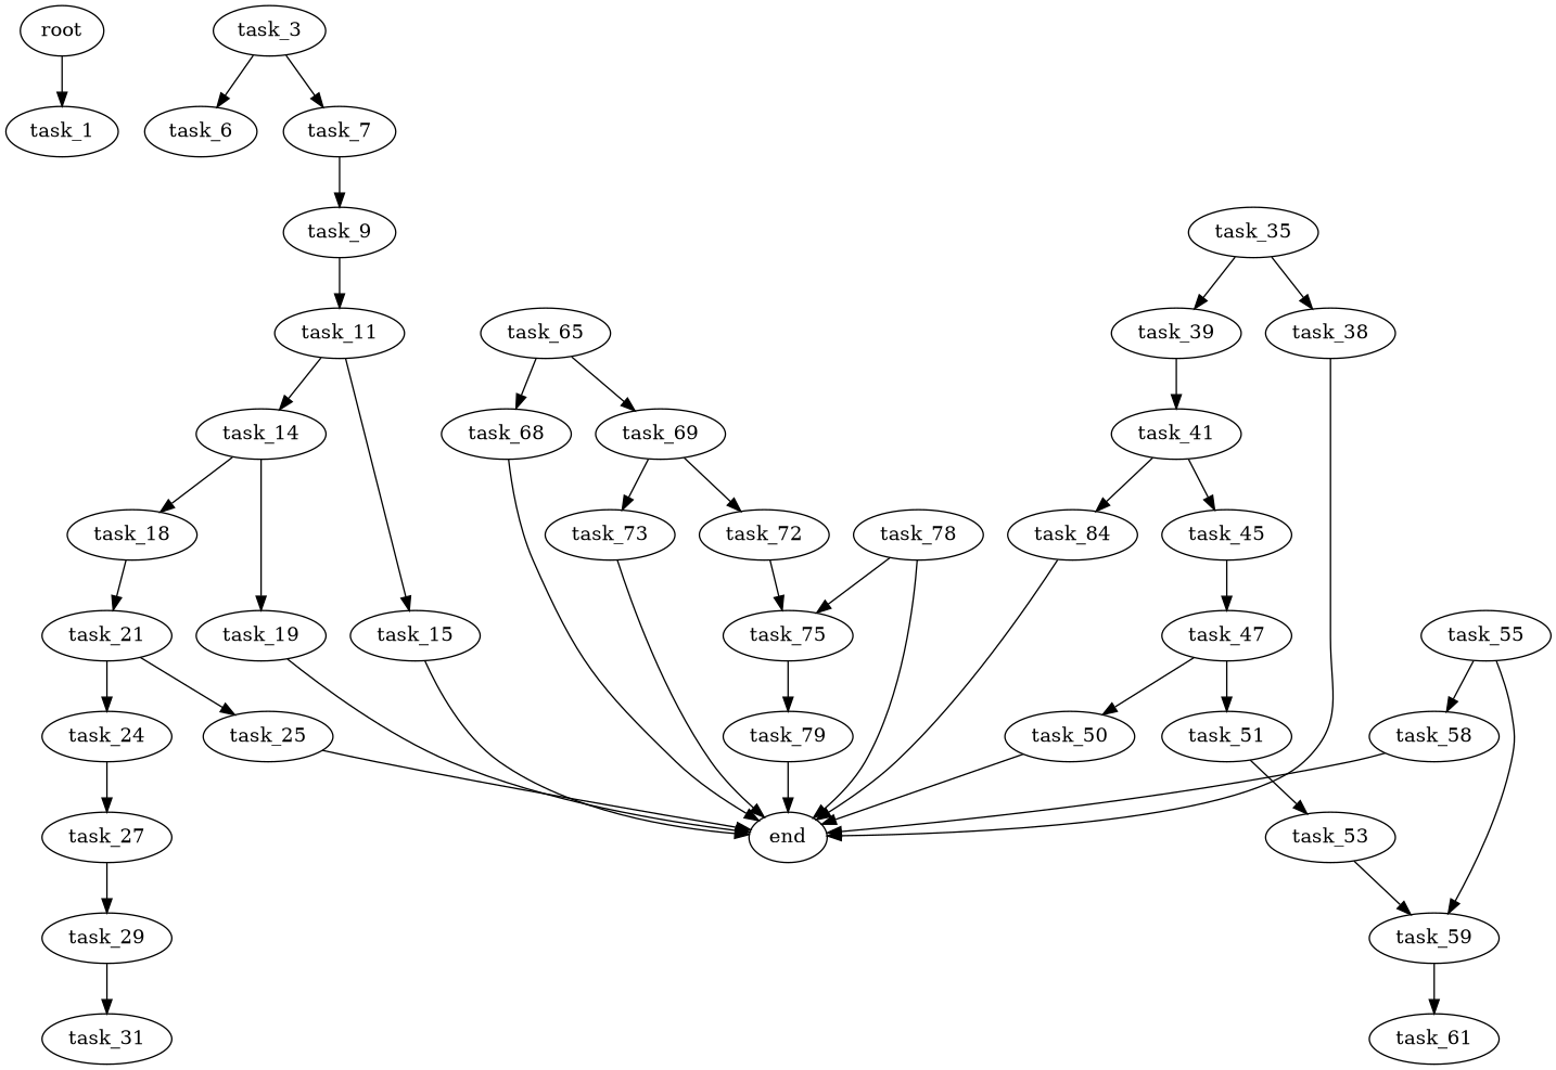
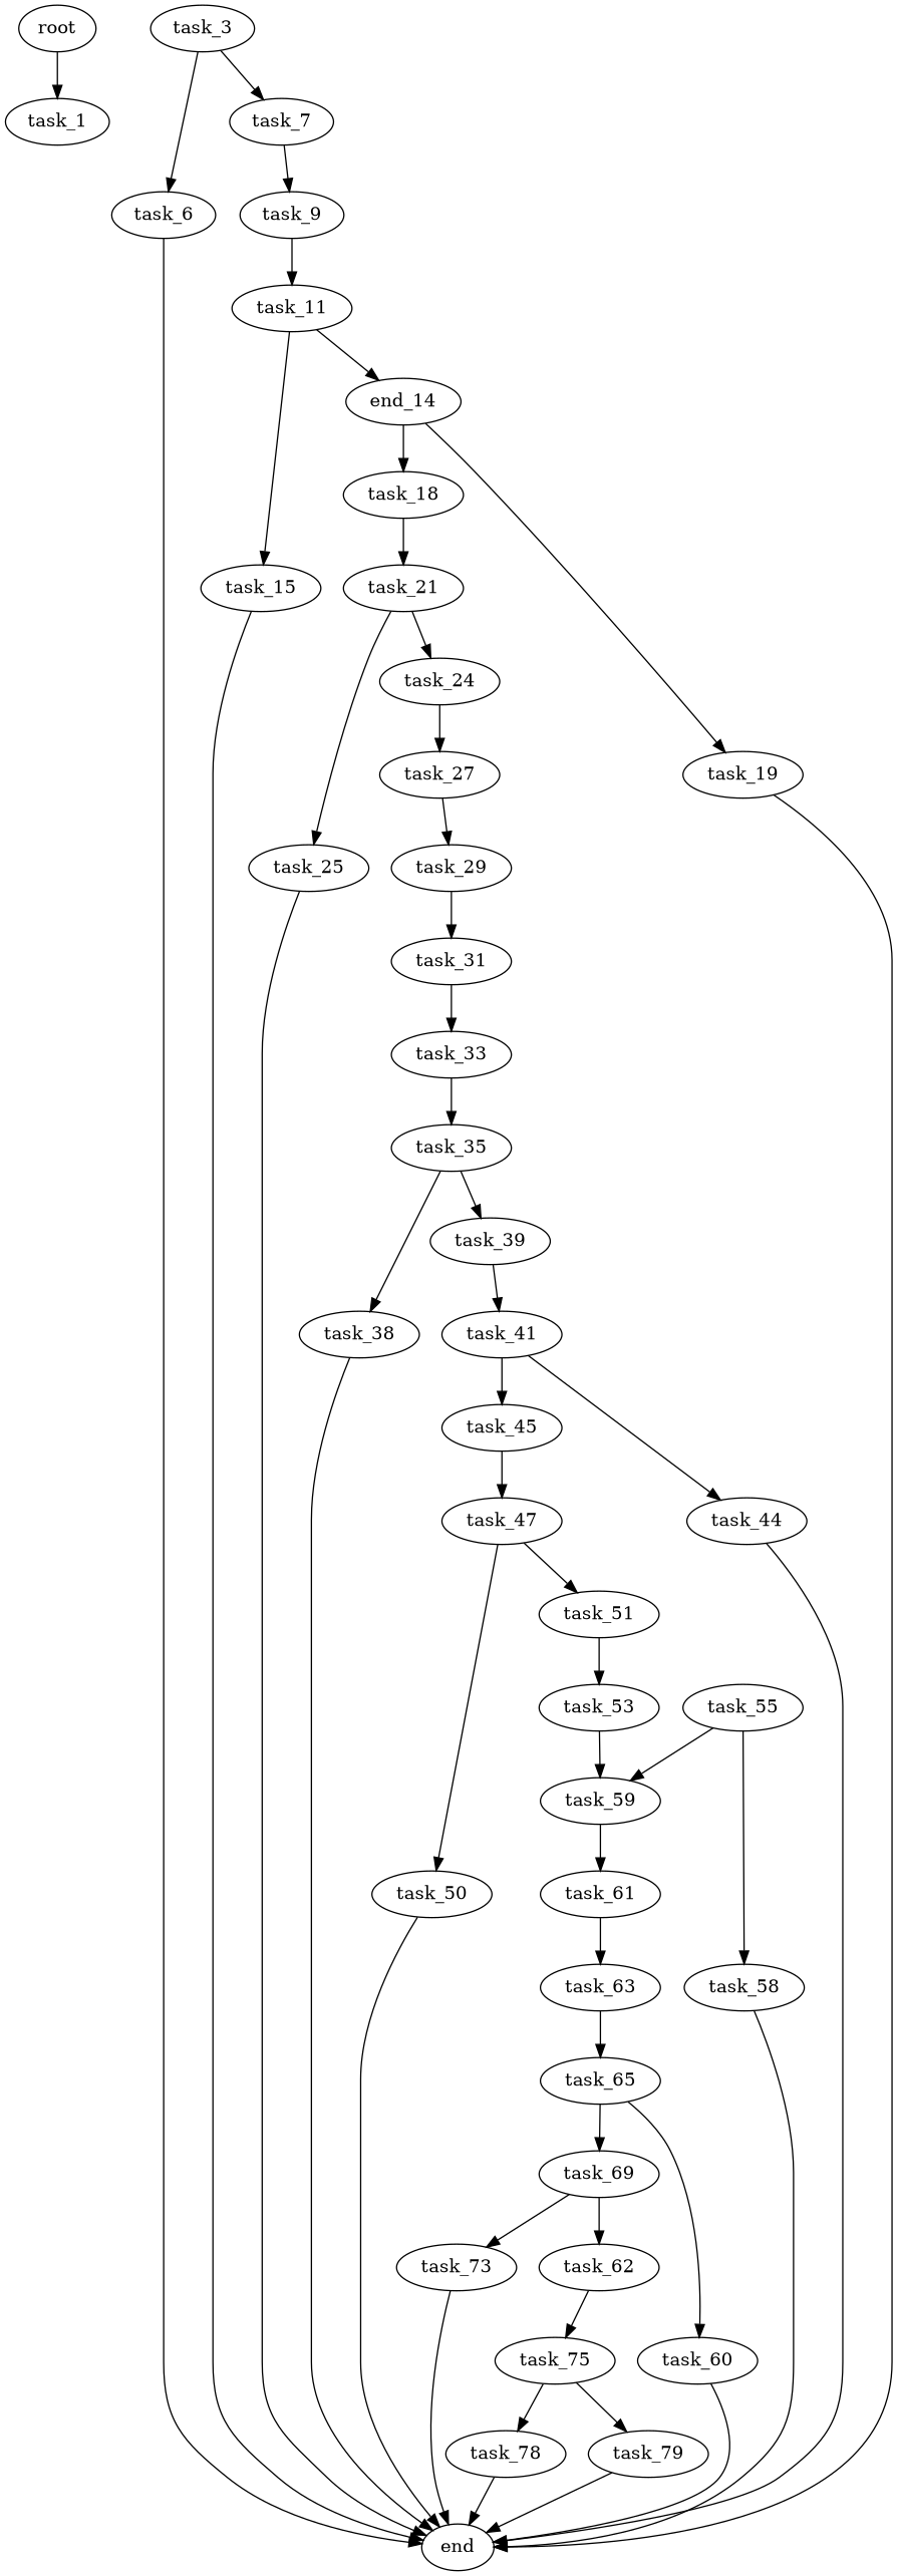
  digraph {
    root
    task_1
    task_3
    task_6
    task_7
    end
    task_9
    task_11
-   task_14
+   task_14 [label=end_14]
    task_15
    task_18
    task_19
    task_21
    task_24
    task_25
    task_27
    task_29
    task_31
+   task_33
    task_35
    task_38
    task_39
    task_41
-   task_44 [label=task_84]
+   task_44
    task_45
    task_47
    task_50
    task_51
    task_53
    task_59
    task_55
    task_58
    task_61
+   task_63
    task_65
-   task_68
+   task_68 [label=task_60]
    task_69
-   task_72
+   task_72 [label=task_62]
    task_73
    task_75
    task_78
    task_79
    root -> task_1
    task_3 -> task_6
    task_3 -> task_7
+   task_6 -> end
    task_7 -> task_9
    task_9 -> task_11
    task_11 -> task_14
    task_11 -> task_15
    task_14 -> task_18
    task_14 -> task_19
    task_15 -> end
    task_18 -> task_21
    task_19 -> end
    task_21 -> task_24
    task_21 -> task_25
    task_24 -> task_27
    task_25 -> end
    task_27 -> task_29
    task_29 -> task_31
+   task_31 -> task_33
+   task_33 -> task_35
    task_35 -> task_38
    task_35 -> task_39
    task_38 -> end
    task_39 -> task_41
    task_41 -> task_44
    task_41 -> task_45
    task_44 -> end
    task_45 -> task_47
    task_47 -> task_50
    task_47 -> task_51
    task_50 -> end
    task_51 -> task_53
    task_53 -> task_59
    task_59 -> task_61
    task_55 -> task_59
    task_55 -> task_58
    task_58 -> end
+   task_61 -> task_63
+   task_63 -> task_65
    task_65 -> task_68
    task_65 -> task_69
    task_68 -> end
    task_69 -> task_72
    task_69 -> task_73
    task_72 -> task_75
    task_73 -> end
-   task_78 -> task_75
+   task_75 -> task_78
    task_75 -> task_79
    task_78 -> end
    task_79 -> end
  }
